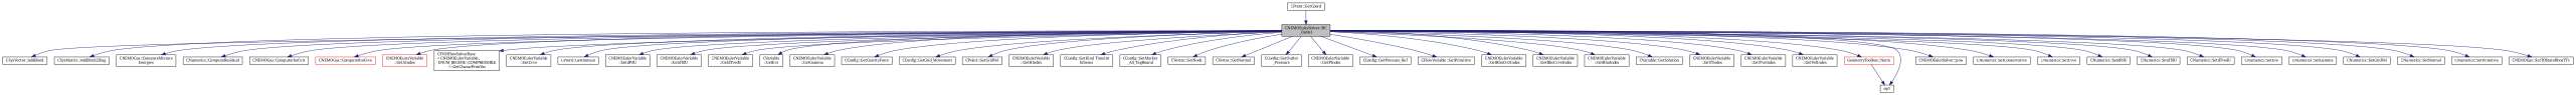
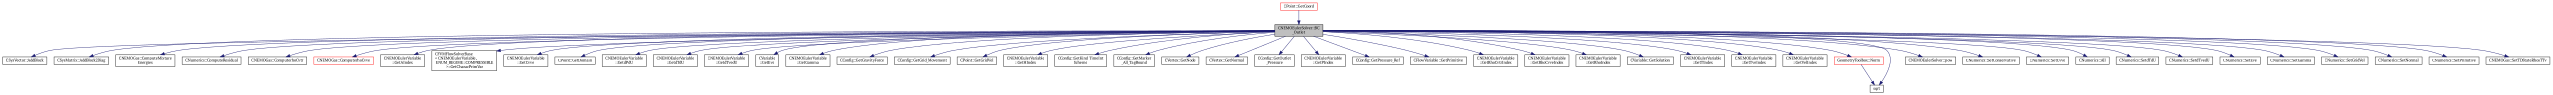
  digraph {
    fontname="PT Serif"
    rankdir=TB
    node [color=black fillcolor=white fontname="PT Serif" fontsize=10 shape=record style=filled]
    edge [color=midnightblue fontname="PT Serif" fontsize=10 labelfontname=Helvetica labelfontsize=10 style=solid]
    n1 [fillcolor=grey75 fontcolor=black height=0.2 label="CNEMOEulerSolver::BC\l_Outlet" width=0.4]
    n2 [height=0.2 label="CSysVector::AddBlock" width=0.4]
    n3 [height=0.2 label="CSysMatrix::AddBlock2Diag" width=0.4]
    n4 [height=0.2 label="CNEMOGas::ComputeMixture\lEnergies" width=0.4]
    n5 [height=0.2 label="CNumerics::ComputeResidual" width=0.4]
    n6 [height=0.2 label="CNEMOGas::ComputerhoCvtr" width=0.4]
    n7 [color=red height=0.2 label="CNEMOGas::ComputerhoCvve" width=0.4]
-   n8 [color=red height=0.2 label="CNEMOEulerVariable\l::GetAIndex" width=0.4]
+   n8 [height=0.2 label="CNEMOEulerVariable\l::GetAIndex" width=0.4]
    n9 [height=0.2 label="CFVMFlowSolverBase\l\< CNEMOEulerVariable,\l ENUM_REGIME::COMPRESSIBLE\l \>::GetCharacPrimVar" width=0.4]
    n10 [height=0.2 label="CNEMOEulerVariable\l::GetCvve" width=0.4]
    n11 [height=0.2 label="CPoint::GetDomain" width=0.4]
    n12 [height=0.2 label="CNEMOEulerVariable\l::GetdPdU" width=0.4]
    n13 [height=0.2 label="CNEMOEulerVariable\l::GetdTdU" width=0.4]
    n14 [height=0.2 label="CNEMOEulerVariable\l::GetdTvedU" width=0.4]
    n15 [height=0.2 label="CVariable\l::GetEve" width=0.4]
    n16 [height=0.2 label="CNEMOEulerVariable\l::GetGamma" width=0.4]
    n17 [height=0.2 label="CConfig::GetGravityForce" width=0.4]
    n18 [height=0.2 label="CConfig::GetGrid_Movement" width=0.4]
    n19 [height=0.2 label="CPoint::GetGridVel" width=0.4]
    n20 [height=0.2 label="CNEMOEulerVariable\l::GetHIndex" width=0.4]
    n21 [height=0.2 label="CConfig::GetKind_TimeInt\lScheme" width=0.4]
    n22 [height=0.2 label="CConfig::GetMarker\l_All_TagBound" width=0.4]
    n23 [height=0.2 label="CVertex::GetNode" width=0.4]
    n24 [height=0.2 label="CVertex::GetNormal" width=0.4]
    n25 [height=0.2 label="CConfig::GetOutlet\l_Pressure" width=0.4]
    n26 [height=0.2 label="CNEMOEulerVariable\l::GetPIndex" width=0.4]
    n27 [height=0.2 label="CConfig::GetPressure_Ref" width=0.4]
    n28 [height=0.2 label="CFlowVariable::GetPrimitive" width=0.4]
    n29 [height=0.2 label="CNEMOEulerVariable\l::GetRhoCvtrIndex" width=0.4]
    n30 [height=0.2 label="CNEMOEulerVariable\l::GetRhoCvveIndex" width=0.4]
    n31 [height=0.2 label="CNEMOEulerVariable\l::GetRhoIndex" width=0.4]
    n32 [height=0.2 label="CVariable::GetSolution" width=0.4]
    n33 [height=0.2 label="CNEMOEulerVariable\l::GetTIndex" width=0.4]
    n34 [height=0.2 label="CNEMOEulerVariable\l::GetTveIndex" width=0.4]
    n35 [height=0.2 label="CNEMOEulerVariable\l::GetVelIndex" width=0.4]
    n36 [color=red height=0.2 label="GeometryToolbox::Norm" width=0.4]
    n37 [height=0.2 label=sqrt width=0.4]
    n38 [height=0.2 label="CNEMOEulerSolver::pow" width=0.4]
    n39 [height=0.2 label="CNumerics::SetConservative" width=0.4]
    n40 [height=0.2 label="CNumerics::SetCvve" width=0.4]
-   n41 [height=0.2 label="CNumerics::SetdPdU" width=0.4]
+   n41 [height=0.2 label="CNumerics::All" width=0.4]
    n42 [height=0.2 label="CNumerics::SetdTdU" width=0.4]
    n43 [height=0.2 label="CNumerics::SetdTvedU" width=0.4]
    n44 [height=0.2 label="CNumerics::SetEve" width=0.4]
    n45 [height=0.2 label="CNumerics::SetGamma" width=0.4]
    n46 [height=0.2 label="CNumerics::SetGridVel" width=0.4]
    n47 [height=0.2 label="CNumerics::SetNormal" width=0.4]
    n48 [height=0.2 label="CNumerics::SetPrimitive" width=0.4]
    n49 [height=0.2 label="CNEMOGas::SetTDStateRhosTTv" width=0.4]
-   n50 [height=0.2 label="CPoint::GetCoord" width=0.4]
+   n50 [color=red height=0.2 label="CPoint::GetCoord" width=0.4]
    n1 -> n2
    n1 -> n3
    n1 -> n4
    n1 -> n5
    n1 -> n6
    n1 -> n7
    n1 -> n8
    n1 -> n9
    n1 -> n10
    n1 -> n11
    n1 -> n12
    n1 -> n13
    n1 -> n14
    n1 -> n15
    n1 -> n16
    n1 -> n17
    n1 -> n18
    n1 -> n19
    n1 -> n20
    n1 -> n21
    n1 -> n22
    n1 -> n23
    n1 -> n24
    n1 -> n25
    n1 -> n26
    n1 -> n27
    n1 -> n28
    n1 -> n29
    n1 -> n30
    n1 -> n31
    n1 -> n32
    n1 -> n33
    n1 -> n34
    n1 -> n35
    n1 -> n36
    n1 -> n37
    n1 -> n38
    n1 -> n39
    n1 -> n40
    n1 -> n41
    n1 -> n42
    n1 -> n43
    n1 -> n44
    n1 -> n45
    n1 -> n46
    n1 -> n47
    n1 -> n48
    n1 -> n49
    n36 -> n37
    n50 -> n1
  }
